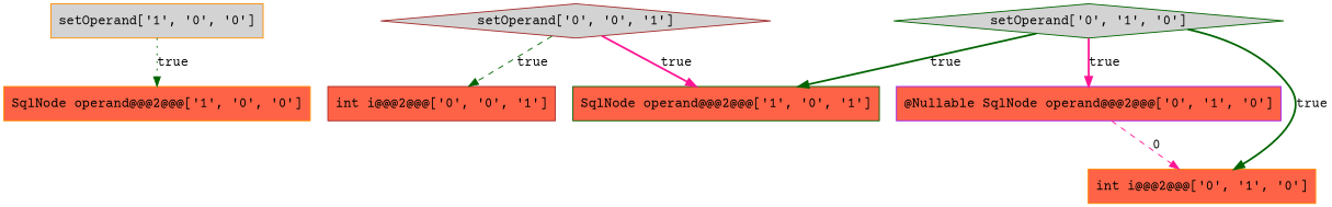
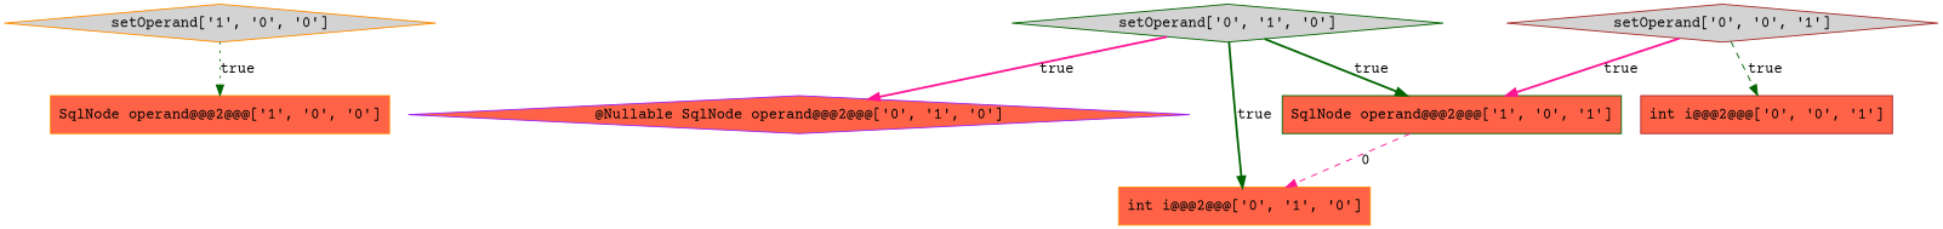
  digraph {
    fontname="Courier Prime"
    node [color=darkorange fillcolor=tomato fontname="Courier Prime" shape=box style=filled]
    edge [color=darkgreen fontname="Courier Prime" style=bold]
-   n1 [fillcolor=lightgray label="setOperand['1', '0', '0']"]
+   n1 [fillcolor=lightgray label="setOperand['1', '0', '0']" shape=diamond]
    n2 [label="SqlNode operand@@@2@@@['1', '0', '0']"]
    n3 [color=darkgreen label="SqlNode operand@@@2@@@['1', '0', '1']"]
    n4 [label="int i@@@2@@@['0', '1', '0']"]
    n5 [color=brown fillcolor=lightgray label="setOperand['0', '0', '1']" shape=diamond]
    n6 [color=brown label="int i@@@2@@@['0', '0', '1']"]
    n7 [color=darkgreen fillcolor=lightgray label="setOperand['0', '1', '0']" shape=diamond]
-   n8 [color=purple label="@Nullable SqlNode operand@@@2@@@['0', '1', '0']"]
+   n8 [color=purple label="@Nullable SqlNode operand@@@2@@@['0', '1', '0']" shape=diamond]
    n1 -> n2 [label=true style=dotted]
-   n8 -> n4 [color=deeppink label=0 style=dashed]
+   n3 -> n4 [color=deeppink label=0 style=dashed]
    n5 -> n3 [color=deeppink label=true]
    n5 -> n6 [label=true style=dashed]
    n7 -> n3 [label=true]
    n7 -> n4 [label=true]
    n7 -> n8 [color=deeppink label=true]
  }
